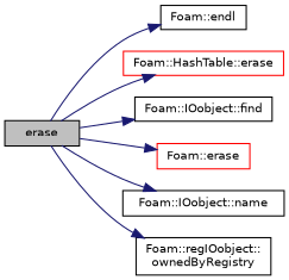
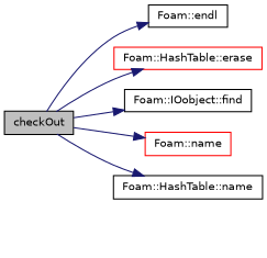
  digraph {
    rankdir=LR
    node [color=black fontname=Helvetica fontsize=10 shape=record]
    edge [color=midnightblue fontname=Helvetica fontsize=10 labelfontname=Helvetica labelfontsize=10 style=solid]
-   n1 [fillcolor=grey75 fontcolor=black height=0.2 label=erase style=filled width=0.4]
+   n1 [fillcolor=grey75 fontcolor=black height=0.2 label=checkOut style=filled width=0.4]
    n2 [height=0.2 label="Foam::endl" width=0.4]
    n3 [color=red height=0.2 label="Foam::HashTable::erase" width=0.4]
    n4 [height=0.2 label="Foam::IOobject::find" width=0.4]
-   n5 [color=red height=0.2 label="Foam::erase" width=0.4]
-   n6 [height=0.2 label="Foam::IOobject::name" width=0.4]
-   n7 [height=0.2 label="Foam::regIOobject::\lownedByRegistry" width=0.4]
+   n5 [color=red height=0.2 label="Foam::name" width=0.4]
+   n6 [height=0.2 label="Foam::HashTable::name" width=0.4]
    n1 -> n2
    n1 -> n3
    n1 -> n4
    n1 -> n5
    n1 -> n6
-   n1 -> n7
  }
